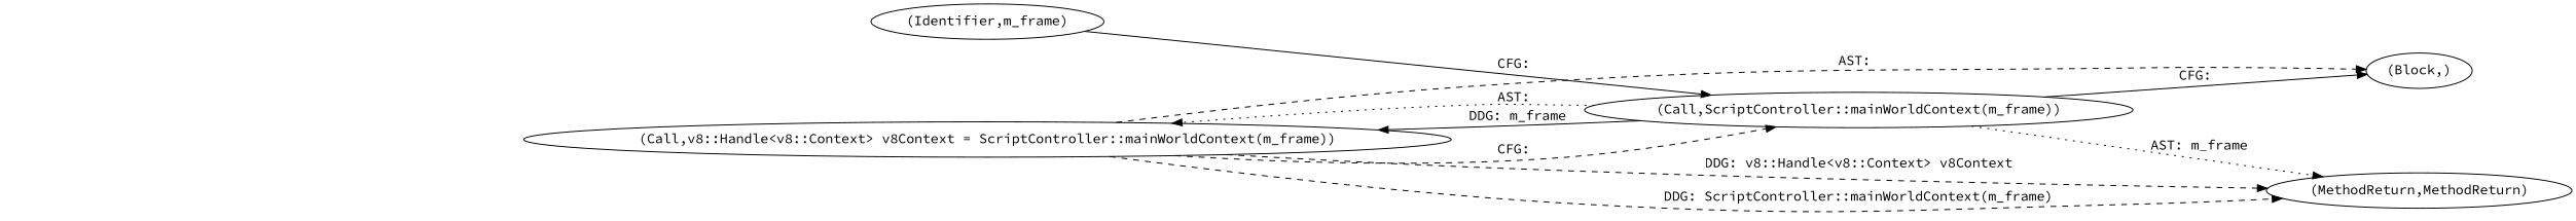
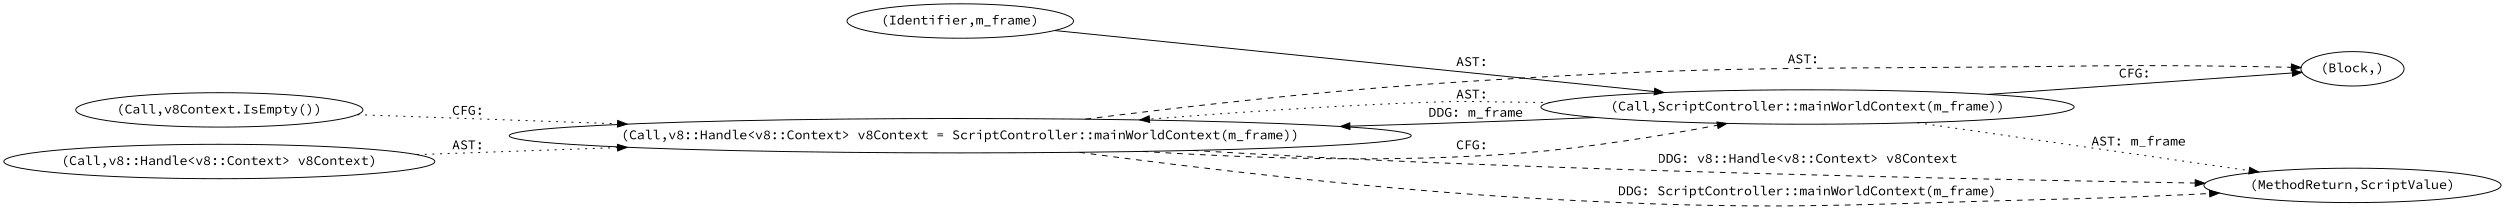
  digraph {
    fontname="Source Code Pro"
    rankdir=LR
    node [fontname="Source Code Pro"]
    edge [fontname="Source Code Pro" style=dashed]
    n1 [label="(Call,v8::Handle<v8::Context> v8Context = ScriptController::mainWorldContext(m_frame))"]
    n2 [label="(Call,ScriptController::mainWorldContext(m_frame))"]
    n3 [label="(Block,)"]
-   n4 [label="(MethodReturn,MethodReturn)"]
+   n4 [label="(MethodReturn,ScriptValue)"]
    n5 [label="(Identifier,m_frame)"]
+   n6 [label="(Call,v8Context.IsEmpty())"]
+   n7 [label="(Call,v8::Handle<v8::Context> v8Context)"]
    n1 -> n2 [label="CFG: "]
    n1 -> n3 [label="AST: "]
    n1 -> n4 [label="DDG: v8::Handle<v8::Context> v8Context"]
    n1 -> n4 [label="DDG: ScriptController::mainWorldContext(m_frame)"]
    n2 -> n1 [label="AST: " style=dotted]
    n2 -> n1 [label="DDG: m_frame" style=solid]
    n2 -> n3 [label="CFG: " style=solid]
    n2 -> n4 [label="AST: m_frame" style=dotted]
-   n5 -> n2 [label="CFG: " style=solid]
+   n5 -> n2 [label="AST: " style=solid]
+   n6 -> n1 [label="CFG: " style=dotted]
+   n7 -> n1 [label="AST: " style=dotted]
  }
